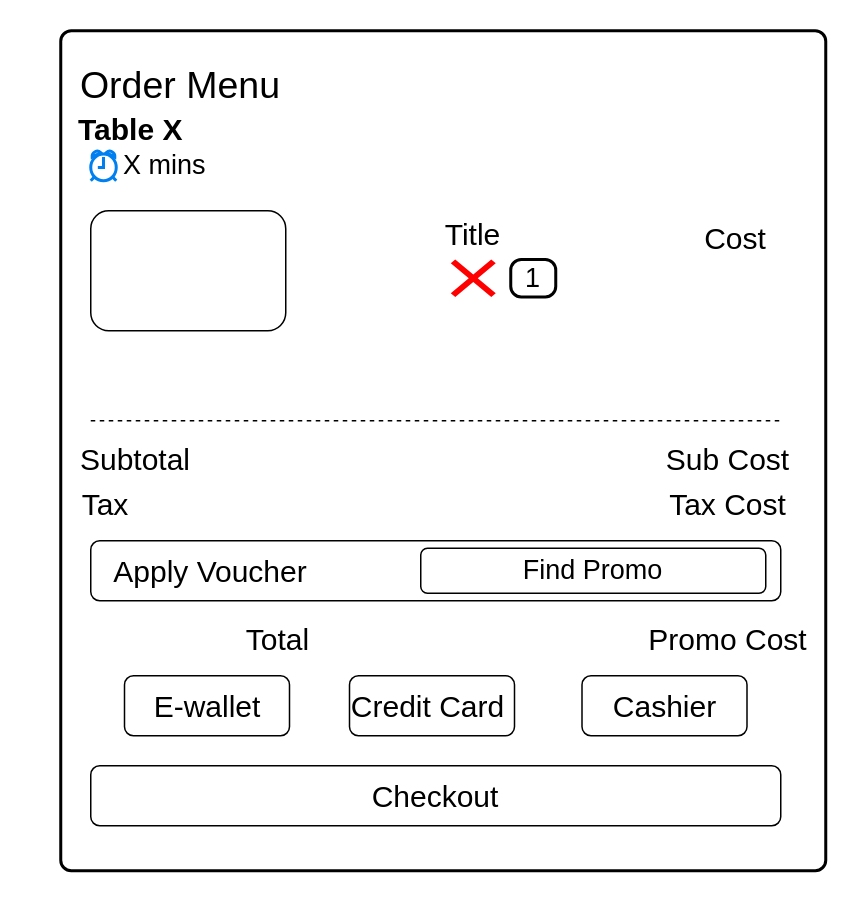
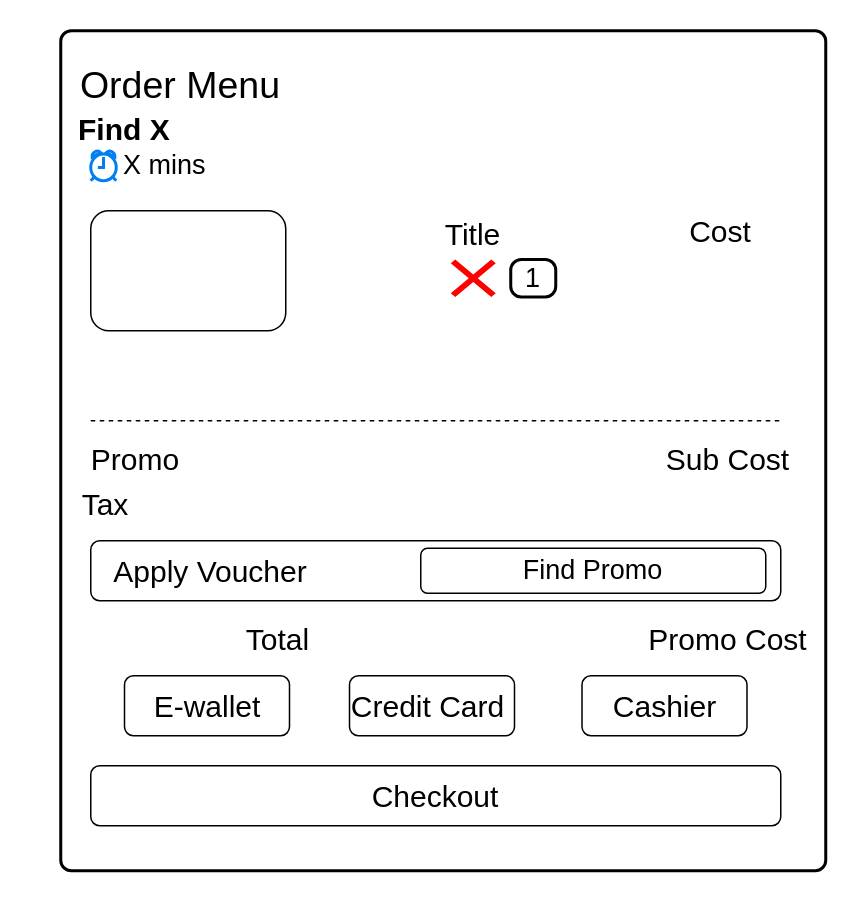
  <mxCell id="0" />
  <mxCell id="1" parent="0" />
  <mxCell id="2" value="" style="rounded=1;whiteSpace=wrap;html=1;absoluteArcSize=1;arcSize=14;strokeWidth=2;" vertex="1" parent="1"><mxGeometry x="40" y="20" width="510" height="560" as="geometry" /></mxCell>
  <mxCell id="3" value="Order Menu" style="text;strokeColor=none;align=center;fillColor=none;html=1;verticalAlign=middle;whiteSpace=wrap;rounded=0;fontSize=25;" vertex="1" parent="1"><mxGeometry x="20" y="40" width="200" height="30" as="geometry" /></mxCell>
- <mxCell id="4" value="&lt;b style=&quot;background-color: initial;&quot;&gt;Table X&lt;/b&gt;" style="text;strokeColor=none;align=left;fillColor=none;html=1;verticalAlign=middle;whiteSpace=wrap;rounded=0;fontSize=20;" vertex="1" parent="1"><mxGeometry x="50" y="70" width="340" height="30" as="geometry" /></mxCell>
+ <mxCell id="4" value="&lt;b style=&quot;background-color: initial;&quot;&gt;Find X&lt;/b&gt;" style="text;strokeColor=none;align=left;fillColor=none;html=1;verticalAlign=middle;whiteSpace=wrap;rounded=0;fontSize=20;" vertex="1" parent="1"><mxGeometry x="50" y="70" width="340" height="30" as="geometry" /></mxCell>
  <mxCell id="5" value="&lt;span style=&quot;background-color: initial; font-size: 18px;&quot;&gt;X mins&lt;/span&gt;" style="text;strokeColor=none;align=left;fillColor=none;html=1;verticalAlign=middle;whiteSpace=wrap;rounded=0;fontSize=18;fontStyle=0" vertex="1" parent="1"><mxGeometry x="80" y="95" width="340" height="30" as="geometry" /></mxCell>
  <mxCell id="6" value="" style="html=1;verticalLabelPosition=bottom;align=center;labelBackgroundColor=#ffffff;verticalAlign=top;strokeWidth=2;strokeColor=#0080F0;shadow=0;dashed=0;shape=mxgraph.ios7.icons.alarm_clock;" vertex="1" parent="1"><mxGeometry x="60" y="100" width="17" height="20" as="geometry" /></mxCell>
  <mxCell id="7" value="" style="rounded=1;whiteSpace=wrap;html=1;" vertex="1" parent="1"><mxGeometry x="60" y="140" width="130" height="80" as="geometry" /></mxCell>
  <mxCell id="8" value="Title" style="text;strokeColor=none;align=center;fillColor=none;html=1;verticalAlign=middle;whiteSpace=wrap;rounded=0;fontSize=20;" vertex="1" parent="1"><mxGeometry x="275" y="140" width="80" height="30" as="geometry" /></mxCell>
  <mxCell id="9" value="" style="rounded=1;whiteSpace=wrap;html=1;absoluteArcSize=1;arcSize=14;strokeWidth=2;" vertex="1" parent="1"><mxGeometry x="340" y="172.5" width="30" height="25.0" as="geometry" /></mxCell>
  <mxCell id="10" value="1" style="text;strokeColor=none;align=center;fillColor=none;html=1;verticalAlign=middle;whiteSpace=wrap;rounded=0;fontSize=18;" vertex="1" parent="1"><mxGeometry x="345" y="170" width="20" height="30" as="geometry" /></mxCell>
  <mxCell id="11" value="" style="shape=mxgraph.mockup.markup.redX;fillColor=#ff0000;html=1;shadow=0;whiteSpace=wrap;strokeColor=none;" vertex="1" parent="1"><mxGeometry x="300" y="172.5" width="30" height="25" as="geometry" /></mxCell>
- <mxCell id="12" value="Cost" style="text;strokeColor=none;align=center;fillColor=none;html=1;verticalAlign=middle;whiteSpace=wrap;rounded=0;fontSize=20;" vertex="1" parent="1"><mxGeometry x="450" y="142.5" width="80" height="30" as="geometry" /></mxCell>
+ <mxCell id="12" value="Cost" style="text;strokeColor=none;align=center;fillColor=none;html=1;verticalAlign=middle;whiteSpace=wrap;rounded=0;fontSize=20;" vertex="1" parent="1"><mxGeometry x="440" y="137.5" width="80" height="30" as="geometry" /></mxCell>
  <mxCell id="13" value="" style="endArrow=none;dashed=1;html=1;rounded=0;" edge="1" parent="1"><mxGeometry width="50" height="50" relative="1" as="geometry"><mxPoint x="60" y="280" as="sourcePoint" /><mxPoint x="520" y="280" as="targetPoint" /></mxGeometry></mxCell>
- <mxCell id="14" value="Subtotal" style="text;strokeColor=none;align=center;fillColor=none;html=1;verticalAlign=middle;whiteSpace=wrap;rounded=0;fontSize=20;" vertex="1" parent="1"><mxGeometry x="50" y="290" width="80" height="30" as="geometry" /></mxCell>
+ <mxCell id="14" value="Promo" style="text;strokeColor=none;align=center;fillColor=none;html=1;verticalAlign=middle;whiteSpace=wrap;rounded=0;fontSize=20;" vertex="1" parent="1"><mxGeometry x="50" y="290" width="80" height="30" as="geometry" /></mxCell>
  <mxCell id="15" value="Tax" style="text;strokeColor=none;align=center;fillColor=none;html=1;verticalAlign=middle;whiteSpace=wrap;rounded=0;fontSize=20;" vertex="1" parent="1"><mxGeometry x="30" y="320" width="80" height="30" as="geometry" /></mxCell>
  <mxCell id="16" value="" style="rounded=1;whiteSpace=wrap;html=1;" vertex="1" parent="1"><mxGeometry x="60" y="360" width="460" height="40" as="geometry" /></mxCell>
  <mxCell id="17" value="Apply Voucher" style="text;strokeColor=none;align=center;fillColor=none;html=1;verticalAlign=middle;whiteSpace=wrap;rounded=0;fontSize=20;" vertex="1" parent="1"><mxGeometry x="50" y="365" width="180" height="30" as="geometry" /></mxCell>
  <mxCell id="18" value="" style="rounded=1;whiteSpace=wrap;html=1;" vertex="1" parent="1"><mxGeometry x="280" y="365" width="230" height="30" as="geometry" /></mxCell>
  <mxCell id="19" value="Find Promo" style="text;strokeColor=none;align=center;fillColor=none;html=1;verticalAlign=middle;whiteSpace=wrap;rounded=0;fontSize=18;" vertex="1" parent="1"><mxGeometry x="305" y="365" width="180" height="30" as="geometry" /></mxCell>
  <mxCell id="20" value="Total" style="text;strokeColor=none;align=center;fillColor=none;html=1;verticalAlign=middle;whiteSpace=wrap;rounded=0;fontSize=20;" vertex="1" parent="1"><mxGeometry x="145" y="410" width="80" height="30" as="geometry" /></mxCell>
  <mxCell id="21" value="Sub Cost" style="text;strokeColor=none;align=center;fillColor=none;html=1;verticalAlign=middle;whiteSpace=wrap;rounded=0;fontSize=20;" vertex="1" parent="1"><mxGeometry x="440" y="290" width="90" height="30" as="geometry" /></mxCell>
- <mxCell id="22" value="Tax Cost" style="text;strokeColor=none;align=center;fillColor=none;html=1;verticalAlign=middle;whiteSpace=wrap;rounded=0;fontSize=20;" vertex="1" parent="1"><mxGeometry x="445" y="320" width="80" height="30" as="geometry" /></mxCell>
  <mxCell id="23" value="Promo Cost" style="text;strokeColor=none;align=center;fillColor=none;html=1;verticalAlign=middle;whiteSpace=wrap;rounded=0;fontSize=20;" vertex="1" parent="1"><mxGeometry x="430" y="410" width="110" height="30" as="geometry" /></mxCell>
  <mxCell id="24" value="" style="rounded=1;whiteSpace=wrap;html=1;" vertex="1" parent="1"><mxGeometry x="60" y="510" width="460" height="40" as="geometry" /></mxCell>
  <mxCell id="25" value="Checkout" style="text;strokeColor=none;align=center;fillColor=none;html=1;verticalAlign=middle;whiteSpace=wrap;rounded=0;fontSize=20;" vertex="1" parent="1"><mxGeometry x="260" y="515" width="60" height="30" as="geometry" /></mxCell>
  <mxCell id="26" value="" style="rounded=1;whiteSpace=wrap;html=1;" vertex="1" parent="1"><mxGeometry x="82.5" y="450" width="110" height="40" as="geometry" /></mxCell>
  <mxCell id="27" value="E-wallet" style="text;strokeColor=none;align=center;fillColor=none;html=1;verticalAlign=middle;whiteSpace=wrap;rounded=0;fontSize=20;" vertex="1" parent="1"><mxGeometry x="82.5" y="455" width="110" height="30" as="geometry" /></mxCell>
  <mxCell id="28" value="" style="rounded=1;whiteSpace=wrap;html=1;" vertex="1" parent="1"><mxGeometry x="232.5" y="450" width="110" height="40" as="geometry" /></mxCell>
  <mxCell id="29" value="" style="rounded=1;whiteSpace=wrap;html=1;" vertex="1" parent="1"><mxGeometry x="387.5" y="450" width="110" height="40" as="geometry" /></mxCell>
  <mxCell id="30" value="Cashier" style="text;strokeColor=none;align=center;fillColor=none;html=1;verticalAlign=middle;whiteSpace=wrap;rounded=0;fontSize=20;" vertex="1" parent="1"><mxGeometry x="387.5" y="455" width="110" height="30" as="geometry" /></mxCell>
  <mxCell id="31" value="Credit Card" style="text;strokeColor=none;align=center;fillColor=none;html=1;verticalAlign=middle;whiteSpace=wrap;rounded=0;fontSize=20;" vertex="1" parent="1"><mxGeometry x="230" y="455" width="110" height="30" as="geometry" /></mxCell>
